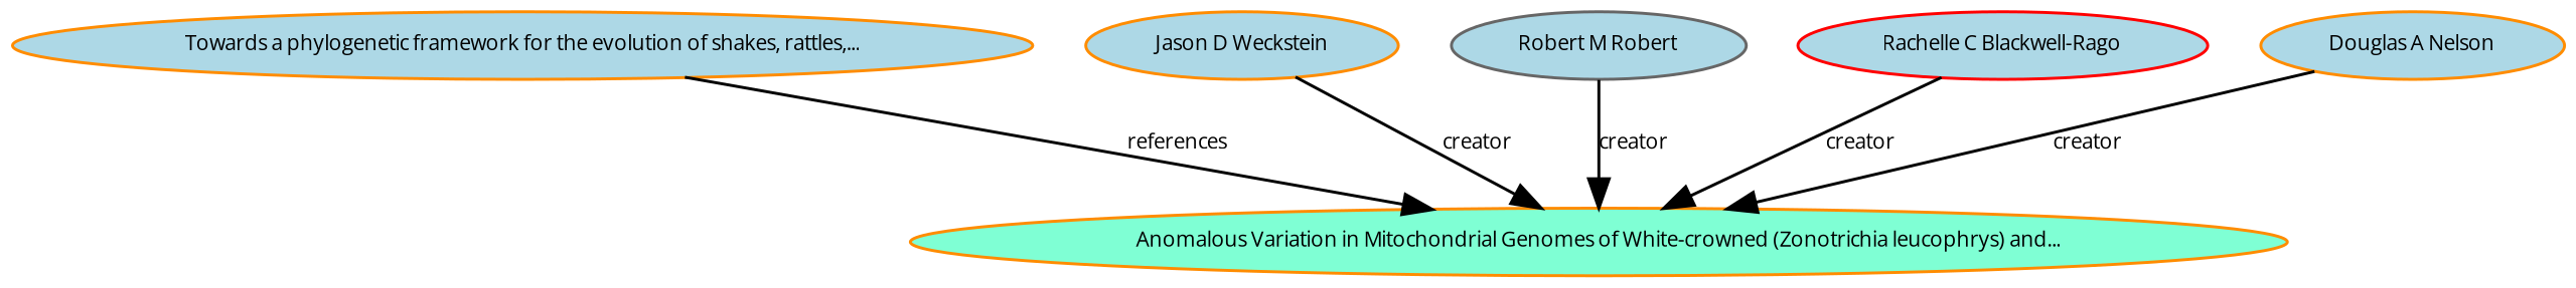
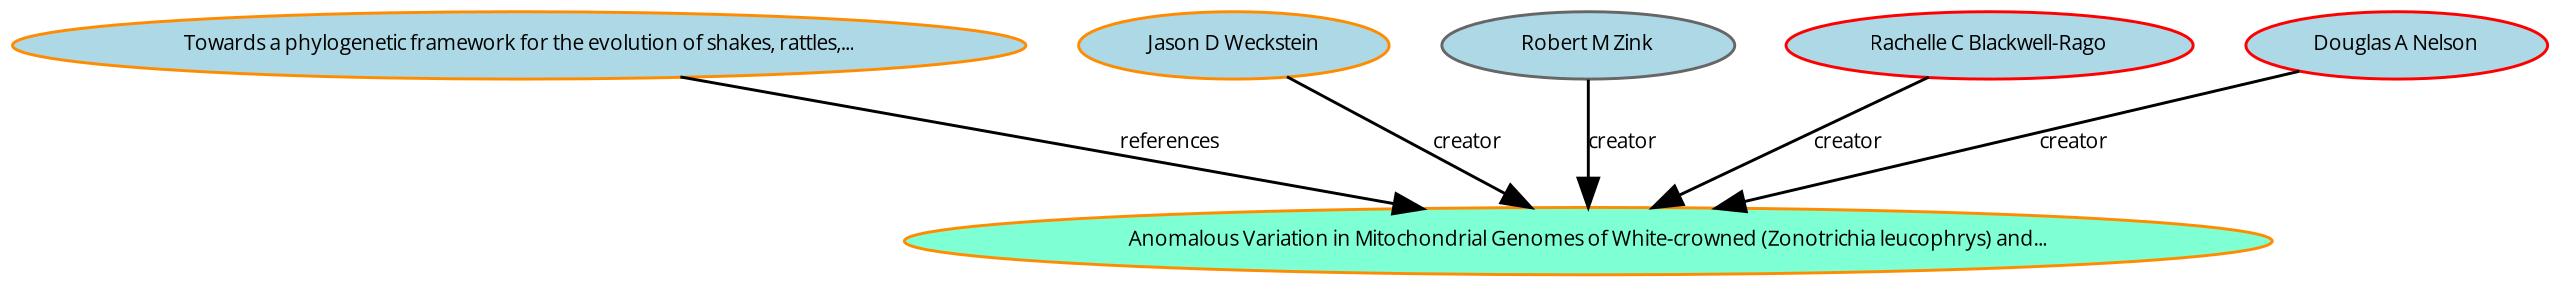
  digraph {
    fontname="Open Sans"
    node [color=darkorange fillcolor=lightblue fontname="Open Sans" fontsize=7 style=filled]
    edge [fontname="Open Sans" fontsize=7]
    n1 [fillcolor=aquamarine height=0.27433100247 label="Anomalous Variation in Mitochondrial Genomes of White-crowned (Zonotrichia leucophrys) and..." width=0.27433100247]
    n2 [height=0.27433100247 label="Towards a phylogenetic framework for the evolution of shakes, rattles,..." width=0.27433100247]
    n3 [height=0.27433100247 label="Jason D Weckstein" width=0.27433100247]
-   n4 [color=gray40 height=0.27433100247 label="Robert M Robert" width=0.27433100247]
+   n4 [color=gray40 height=0.27433100247 label="Robert M Zink" width=0.27433100247]
    n5 [color=red height=0.27433100247 label="Rachelle C Blackwell-Rago" width=0.27433100247]
-   n6 [height=0.27433100247 label="Douglas A Nelson" width=0.27433100247]
+   n6 [color=red height=0.27433100247 label="Douglas A Nelson" width=0.27433100247]
    n2 -> n1 [label=references]
    n3 -> n1 [label=creator]
    n4 -> n1 [label=creator]
    n5 -> n1 [label=creator]
    n6 -> n1 [label=creator]
  }
